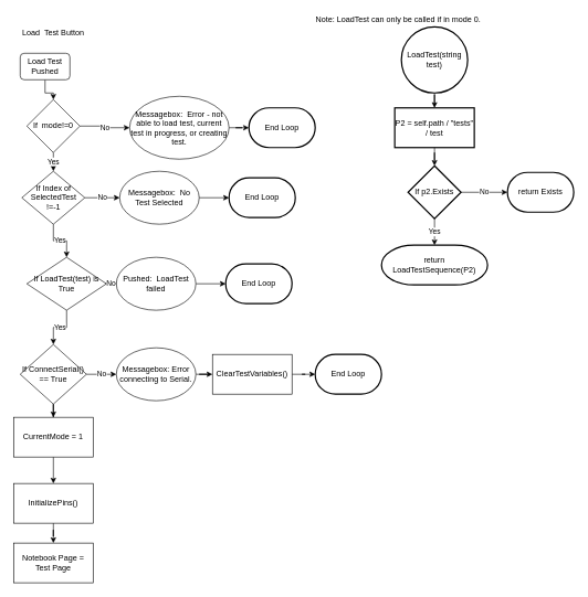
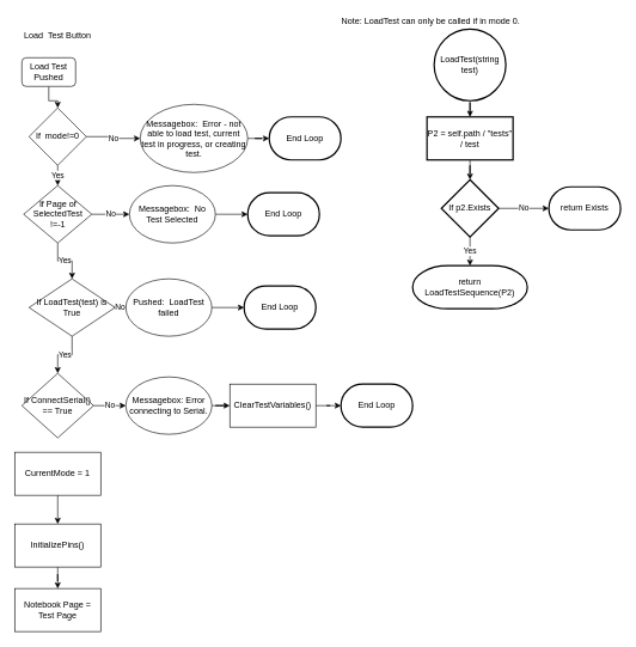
  <mxCell id="0" />
  <mxCell id="1" parent="0" />
  <mxCell id="2" value="Load&amp;nbsp; Test Button" style="text;html=1;strokeColor=none;fillColor=none;align=center;verticalAlign=middle;whiteSpace=wrap;rounded=0;" vertex="1" parent="1"><mxGeometry x="25" y="40" width="110" height="20" as="geometry" /></mxCell>
  <mxCell id="3" value="" style="edgeStyle=orthogonalEdgeStyle;rounded=0;orthogonalLoop=1;jettySize=auto;html=1;" edge="1" parent="1" source="4" target="25"><mxGeometry relative="1" as="geometry" /></mxCell>
  <mxCell id="4" value="Load Test Pushed" style="rounded=1;whiteSpace=wrap;html=1;" vertex="1" parent="1"><mxGeometry x="30" y="80" width="75" height="40" as="geometry" /></mxCell>
  <mxCell id="5" value="No" style="edgeStyle=orthogonalEdgeStyle;rounded=0;orthogonalLoop=1;jettySize=auto;html=1;" edge="1" parent="1" source="7" target="9"><mxGeometry relative="1" as="geometry" /></mxCell>
  <mxCell id="6" value="Yes" style="edgeStyle=orthogonalEdgeStyle;rounded=0;orthogonalLoop=1;jettySize=auto;html=1;" edge="1" parent="1" source="7" target="12"><mxGeometry relative="1" as="geometry" /></mxCell>
- <mxCell id="7" value="If Index of SelectedTest !=-1" style="rhombus;whiteSpace=wrap;html=1;" vertex="1" parent="1"><mxGeometry x="32.5" y="258.25" width="95" height="80" as="geometry" /></mxCell>
+ <mxCell id="7" value="If Page of SelectedTest !=-1" style="rhombus;whiteSpace=wrap;html=1;" vertex="1" parent="1"><mxGeometry x="32.5" y="258.25" width="95" height="80" as="geometry" /></mxCell>
  <mxCell id="8" value="" style="edgeStyle=orthogonalEdgeStyle;rounded=0;orthogonalLoop=1;jettySize=auto;html=1;" edge="1" parent="1" source="9" target="14"><mxGeometry relative="1" as="geometry" /></mxCell>
  <mxCell id="9" value="Messagebox:&amp;nbsp; No Test Selected" style="ellipse;whiteSpace=wrap;html=1;" vertex="1" parent="1"><mxGeometry x="180" y="258.25" width="120" height="80" as="geometry" /></mxCell>
  <mxCell id="10" value="Yes" style="edgeStyle=orthogonalEdgeStyle;rounded=0;orthogonalLoop=1;jettySize=auto;html=1;" edge="1" parent="1" source="12" target="32"><mxGeometry relative="1" as="geometry" /></mxCell>
  <mxCell id="11" value="No" style="edgeStyle=orthogonalEdgeStyle;rounded=0;orthogonalLoop=1;jettySize=auto;html=1;" edge="1" parent="1" source="12" target="35"><mxGeometry relative="1" as="geometry" /></mxCell>
  <mxCell id="12" value="If LoadTest(test) is True" style="rhombus;whiteSpace=wrap;html=1;" vertex="1" parent="1"><mxGeometry x="40" y="388.25" width="120" height="80" as="geometry" /></mxCell>
  <mxCell id="13" value="Notebook Page = Test Page" style="whiteSpace=wrap;html=1;" vertex="1" parent="1"><mxGeometry x="20" y="820" width="120" height="60" as="geometry" /></mxCell>
  <mxCell id="14" value="End Loop" style="strokeWidth=2;html=1;shape=mxgraph.flowchart.terminator;whiteSpace=wrap;" vertex="1" parent="1"><mxGeometry x="345" y="268.25" width="100" height="60" as="geometry" /></mxCell>
  <mxCell id="15" value="" style="edgeStyle=orthogonalEdgeStyle;rounded=0;orthogonalLoop=1;jettySize=auto;html=1;" edge="1" parent="1" source="16" target="18"><mxGeometry relative="1" as="geometry" /></mxCell>
  <mxCell id="16" value="LoadTest(string test)" style="strokeWidth=2;html=1;shape=mxgraph.flowchart.start_2;whiteSpace=wrap;" vertex="1" parent="1"><mxGeometry x="605" y="40" width="100" height="100" as="geometry" /></mxCell>
  <mxCell id="17" value="" style="edgeStyle=orthogonalEdgeStyle;rounded=0;orthogonalLoop=1;jettySize=auto;html=1;" edge="1" parent="1" source="18" target="21"><mxGeometry relative="1" as="geometry" /></mxCell>
  <mxCell id="18" value="P2 = self.path / &quot;tests&quot; / test" style="whiteSpace=wrap;html=1;strokeWidth=2;" vertex="1" parent="1"><mxGeometry x="595" y="162.5" width="120" height="60" as="geometry" /></mxCell>
  <mxCell id="19" value="No" style="edgeStyle=orthogonalEdgeStyle;rounded=0;orthogonalLoop=1;jettySize=auto;html=1;" edge="1" parent="1" source="21" target="22"><mxGeometry relative="1" as="geometry" /></mxCell>
  <mxCell id="20" value="Yes" style="edgeStyle=orthogonalEdgeStyle;rounded=0;orthogonalLoop=1;jettySize=auto;html=1;" edge="1" parent="1" source="21"><mxGeometry relative="1" as="geometry"><mxPoint x="655" y="370" as="targetPoint" /></mxGeometry></mxCell>
  <mxCell id="21" value="If p2.Exists" style="rhombus;whiteSpace=wrap;html=1;strokeWidth=2;" vertex="1" parent="1"><mxGeometry x="615" y="250" width="80" height="80" as="geometry" /></mxCell>
  <mxCell id="22" value="return Exists" style="strokeWidth=2;html=1;shape=mxgraph.flowchart.terminator;whiteSpace=wrap;" vertex="1" parent="1"><mxGeometry x="765" y="260" width="100" height="60" as="geometry" /></mxCell>
  <mxCell id="23" value="Yes" style="edgeStyle=orthogonalEdgeStyle;rounded=0;orthogonalLoop=1;jettySize=auto;html=1;" edge="1" parent="1" source="25" target="7"><mxGeometry relative="1" as="geometry" /></mxCell>
  <mxCell id="24" value="No" style="edgeStyle=orthogonalEdgeStyle;rounded=0;orthogonalLoop=1;jettySize=auto;html=1;" edge="1" parent="1" source="25" target="27"><mxGeometry relative="1" as="geometry" /></mxCell>
  <mxCell id="25" value="If&amp;nbsp; mode!=0" style="rhombus;whiteSpace=wrap;html=1;" vertex="1" parent="1"><mxGeometry x="40" y="150" width="80" height="80" as="geometry" /></mxCell>
  <mxCell id="26" value="" style="edgeStyle=orthogonalEdgeStyle;rounded=0;orthogonalLoop=1;jettySize=auto;html=1;" edge="1" parent="1" source="27" target="28"><mxGeometry relative="1" as="geometry" /></mxCell>
  <mxCell id="27" value="Messagebox:&amp;nbsp; Error - not able to load test, current test in progress, or creating test." style="ellipse;whiteSpace=wrap;html=1;" vertex="1" parent="1"><mxGeometry x="195" y="145" width="150" height="95" as="geometry" /></mxCell>
  <mxCell id="28" value="End Loop" style="strokeWidth=2;html=1;shape=mxgraph.flowchart.terminator;whiteSpace=wrap;" vertex="1" parent="1"><mxGeometry x="375" y="162.5" width="100" height="60" as="geometry" /></mxCell>
  <mxCell id="29" value="Note: LoadTest can only be called if in mode 0." style="text;html=1;align=center;verticalAlign=middle;resizable=0;points=[];autosize=1;" vertex="1" parent="1"><mxGeometry x="465" y="20" width="270" height="20" as="geometry" /></mxCell>
  <mxCell id="30" value="No" style="edgeStyle=orthogonalEdgeStyle;rounded=0;orthogonalLoop=1;jettySize=auto;html=1;" edge="1" parent="1" source="32" target="38"><mxGeometry relative="1" as="geometry" /></mxCell>
- <mxCell id="31" value="" style="edgeStyle=orthogonalEdgeStyle;rounded=0;orthogonalLoop=1;jettySize=auto;html=1;" edge="1" parent="1" source="32" target="43"><mxGeometry relative="1" as="geometry" /></mxCell>
  <mxCell id="32" value="If ConnectSerial() == True" style="rhombus;whiteSpace=wrap;html=1;strokeWidth=1;" vertex="1" parent="1"><mxGeometry x="30" y="520" width="100" height="90" as="geometry" /></mxCell>
  <mxCell id="33" value="return LoadTestSequence(P2)" style="strokeWidth=2;html=1;shape=mxgraph.flowchart.terminator;whiteSpace=wrap;" vertex="1" parent="1"><mxGeometry x="575" y="370" width="160" height="60" as="geometry" /></mxCell>
  <mxCell id="34" value="" style="edgeStyle=orthogonalEdgeStyle;rounded=0;orthogonalLoop=1;jettySize=auto;html=1;" edge="1" parent="1" source="35" target="36"><mxGeometry relative="1" as="geometry" /></mxCell>
  <mxCell id="35" value="Pushed:&amp;nbsp; LoadTest failed" style="ellipse;whiteSpace=wrap;html=1;" vertex="1" parent="1"><mxGeometry x="175" y="388.25" width="120" height="80" as="geometry" /></mxCell>
  <mxCell id="36" value="End Loop" style="strokeWidth=2;html=1;shape=mxgraph.flowchart.terminator;whiteSpace=wrap;" vertex="1" parent="1"><mxGeometry x="340" y="398.25" width="100" height="60" as="geometry" /></mxCell>
  <mxCell id="37" value="" style="edgeStyle=orthogonalEdgeStyle;rounded=0;orthogonalLoop=1;jettySize=auto;html=1;" edge="1" parent="1" source="38" target="40"><mxGeometry relative="1" as="geometry" /></mxCell>
  <mxCell id="38" value="Messagebox: Error connecting to Serial." style="ellipse;whiteSpace=wrap;html=1;strokeWidth=1;" vertex="1" parent="1"><mxGeometry x="175" y="525" width="120" height="80" as="geometry" /></mxCell>
  <mxCell id="39" value="" style="edgeStyle=orthogonalEdgeStyle;rounded=0;orthogonalLoop=1;jettySize=auto;html=1;" edge="1" parent="1" source="40" target="41"><mxGeometry relative="1" as="geometry" /></mxCell>
  <mxCell id="40" value="ClearTestVariables()" style="whiteSpace=wrap;html=1;strokeWidth=1;" vertex="1" parent="1"><mxGeometry x="320" y="535" width="120" height="60" as="geometry" /></mxCell>
  <mxCell id="41" value="End Loop" style="strokeWidth=2;html=1;shape=mxgraph.flowchart.terminator;whiteSpace=wrap;" vertex="1" parent="1"><mxGeometry x="475" y="535" width="100" height="60" as="geometry" /></mxCell>
  <mxCell id="42" value="" style="edgeStyle=orthogonalEdgeStyle;rounded=0;orthogonalLoop=1;jettySize=auto;html=1;" edge="1" parent="1" source="43" target="45"><mxGeometry relative="1" as="geometry" /></mxCell>
  <mxCell id="43" value="CurrentMode = 1" style="whiteSpace=wrap;html=1;strokeWidth=1;" vertex="1" parent="1"><mxGeometry x="20" y="630" width="120" height="60" as="geometry" /></mxCell>
  <mxCell id="44" value="" style="edgeStyle=orthogonalEdgeStyle;rounded=0;orthogonalLoop=1;jettySize=auto;html=1;" edge="1" parent="1" source="45" target="13"><mxGeometry relative="1" as="geometry" /></mxCell>
  <mxCell id="45" value="InitializePins()" style="whiteSpace=wrap;html=1;" vertex="1" parent="1"><mxGeometry x="20" y="730" width="120" height="60" as="geometry" /></mxCell>
